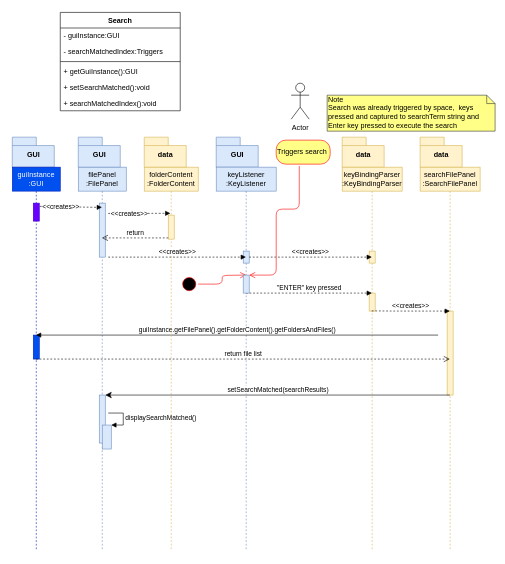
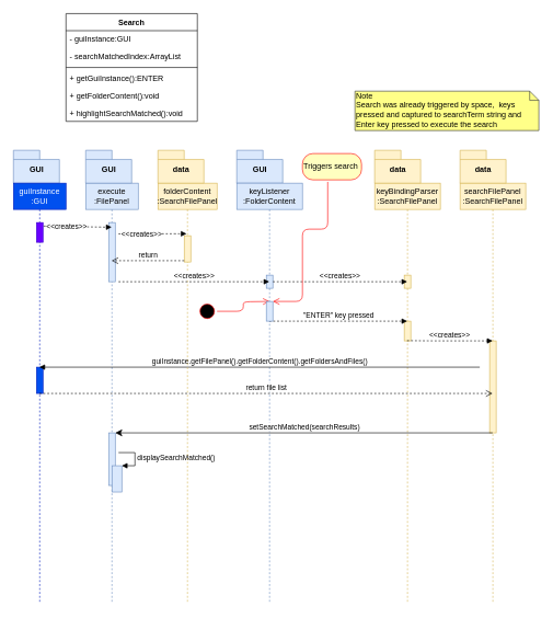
  <mxCell id="0" />
  <mxCell id="1" parent="0" />
  <mxCell id="2" value="GUI" style="shape=folder;fontStyle=1;spacingTop=10;tabWidth=40;tabHeight=14;tabPosition=left;html=1;fillColor=#dae8fc;strokeColor=#6c8ebf;" vertex="1" parent="1"><mxGeometry x="20" y="228" width="70" height="50" as="geometry" /></mxCell>
  <mxCell id="3" value="GUI" style="shape=folder;fontStyle=1;spacingTop=10;tabWidth=40;tabHeight=14;tabPosition=left;html=1;fillColor=#dae8fc;strokeColor=#6c8ebf;" vertex="1" parent="1"><mxGeometry x="360" y="228" width="70" height="50" as="geometry" /></mxCell>
  <mxCell id="4" value="guiInstance&lt;br&gt;:GUI" style="shape=umlLifeline;perimeter=lifelinePerimeter;whiteSpace=wrap;html=1;container=1;collapsible=0;recursiveResize=0;outlineConnect=0;fillColor=#0050ef;strokeColor=#001DBC;fontColor=#ffffff;" vertex="1" parent="1"><mxGeometry x="20" y="278" width="80" height="640" as="geometry" /></mxCell>
  <mxCell id="5" value="" style="html=1;points=[];perimeter=orthogonalPerimeter;fillColor=#6a00ff;strokeColor=#3700CC;fontColor=#ffffff;" vertex="1" parent="4"><mxGeometry x="35" y="60" width="10" height="30" as="geometry" /></mxCell>
  <mxCell id="6" value="" style="html=1;points=[];perimeter=orthogonalPerimeter;fillColor=#0050ef;strokeColor=#001DBC;fontColor=#ffffff;" vertex="1" parent="4"><mxGeometry x="35" y="280" width="10" height="40" as="geometry" /></mxCell>
- <mxCell id="7" value="filePanel&lt;br&gt;:FilePanel" style="shape=umlLifeline;perimeter=lifelinePerimeter;whiteSpace=wrap;html=1;container=1;collapsible=0;recursiveResize=0;outlineConnect=0;fillColor=#dae8fc;strokeColor=#6c8ebf;" vertex="1" parent="1"><mxGeometry x="130" y="278" width="80" height="640" as="geometry" /></mxCell>
+ <mxCell id="7" value="execute&lt;br&gt;:FilePanel" style="shape=umlLifeline;perimeter=lifelinePerimeter;whiteSpace=wrap;html=1;container=1;collapsible=0;recursiveResize=0;outlineConnect=0;fillColor=#dae8fc;strokeColor=#6c8ebf;" vertex="1" parent="1"><mxGeometry x="130" y="278" width="80" height="640" as="geometry" /></mxCell>
  <mxCell id="8" value="" style="html=1;points=[];perimeter=orthogonalPerimeter;fillColor=#dae8fc;strokeColor=#6c8ebf;" vertex="1" parent="7"><mxGeometry x="35" y="60" width="10" height="90" as="geometry" /></mxCell>
  <mxCell id="9" value="" style="html=1;points=[];perimeter=orthogonalPerimeter;fillColor=#dae8fc;strokeColor=#6c8ebf;" vertex="1" parent="7"><mxGeometry x="35" y="380" width="10" height="80" as="geometry" /></mxCell>
  <mxCell id="10" value="" style="html=1;points=[];perimeter=orthogonalPerimeter;fillColor=#dae8fc;strokeColor=#6c8ebf;" vertex="1" parent="7"><mxGeometry x="40" y="430" width="15" height="40" as="geometry" /></mxCell>
  <mxCell id="11" value="displaySearchMatched()" style="edgeStyle=orthogonalEdgeStyle;html=1;align=left;spacingLeft=2;endArrow=block;rounded=0;entryX=1;entryY=0;" edge="1" target="10" parent="7"><mxGeometry relative="1" as="geometry"><mxPoint x="50" y="410" as="sourcePoint" /><Array as="points"><mxPoint x="75" y="410" /></Array></mxGeometry></mxCell>
- <mxCell id="12" value="Actor" style="shape=umlActor;verticalLabelPosition=bottom;labelBackgroundColor=#ffffff;verticalAlign=top;html=1;" vertex="1" parent="1"><mxGeometry x="485" y="138" width="30" height="60" as="geometry" /></mxCell>
- <mxCell id="13" value="keyListener&lt;br&gt;:KeyListener" style="shape=umlLifeline;perimeter=lifelinePerimeter;whiteSpace=wrap;html=1;container=1;collapsible=0;recursiveResize=0;outlineConnect=0;fillColor=#dae8fc;strokeColor=#6c8ebf;" vertex="1" parent="1"><mxGeometry x="360" y="278" width="100" height="640" as="geometry" /></mxCell>
+ <mxCell id="13" value="keyListener&lt;br&gt;:FolderContent" style="shape=umlLifeline;perimeter=lifelinePerimeter;whiteSpace=wrap;html=1;container=1;collapsible=0;recursiveResize=0;outlineConnect=0;fillColor=#dae8fc;strokeColor=#6c8ebf;" vertex="1" parent="1"><mxGeometry x="360" y="278" width="100" height="640" as="geometry" /></mxCell>
  <mxCell id="14" value="" style="html=1;points=[];perimeter=orthogonalPerimeter;fillColor=#dae8fc;strokeColor=#6c8ebf;" vertex="1" parent="13"><mxGeometry x="45" y="140" width="10" height="20" as="geometry" /></mxCell>
- <mxCell id="15" value="Triggers search&amp;nbsp;" style="rounded=1;whiteSpace=wrap;html=1;arcSize=40;fontColor=#000000;fillColor=#ffff88;strokeColor=#ff0000;" vertex="1" parent="1"><mxGeometry x="460" y="233" width="90" height="40" as="geometry" /></mxCell>
- <mxCell id="16" value="keyBindingParser&lt;br&gt;:KeyBindingParser" style="shape=umlLifeline;perimeter=lifelinePerimeter;whiteSpace=wrap;html=1;container=1;collapsible=0;recursiveResize=0;outlineConnect=0;fillColor=#fff2cc;strokeColor=#d6b656;" vertex="1" parent="1"><mxGeometry x="570" y="278" width="100" height="640" as="geometry" /></mxCell>
+ <mxCell id="15" value="Triggers search&amp;nbsp;" style="rounded=1;whiteSpace=wrap;html=1;arcSize=40;fontColor=#000000;fillColor=#ffffc0;strokeColor=#ff0000;" vertex="1" parent="1"><mxGeometry x="460" y="233" width="90" height="40" as="geometry" /></mxCell>
+ <mxCell id="16" value="keyBindingParser&lt;br&gt;:SearchFilePanel" style="shape=umlLifeline;perimeter=lifelinePerimeter;whiteSpace=wrap;html=1;container=1;collapsible=0;recursiveResize=0;outlineConnect=0;fillColor=#fff2cc;strokeColor=#d6b656;" vertex="1" parent="1"><mxGeometry x="570" y="278" width="100" height="640" as="geometry" /></mxCell>
  <mxCell id="17" value="" style="html=1;points=[];perimeter=orthogonalPerimeter;fillColor=#fff2cc;strokeColor=#d6b656;" vertex="1" parent="16"><mxGeometry x="45" y="140" width="10" height="20" as="geometry" /></mxCell>
  <mxCell id="18" value="" style="html=1;points=[];perimeter=orthogonalPerimeter;fillColor=#fff2cc;strokeColor=#d6b656;" vertex="1" parent="16"><mxGeometry x="45" y="210" width="10" height="30" as="geometry" /></mxCell>
  <mxCell id="19" value="&quot;ENTER&quot; key pressed" style="html=1;verticalAlign=bottom;endArrow=block;dashed=1;" edge="1" parent="1" source="13" target="16"><mxGeometry width="80" relative="1" as="geometry"><mxPoint x="430" y="548" as="sourcePoint" /><mxPoint x="510" y="548" as="targetPoint" /><Array as="points"><mxPoint x="450" y="488" /><mxPoint x="590" y="488" /></Array></mxGeometry></mxCell>
  <mxCell id="20" value="searchFilePanel&lt;br&gt;:SearchFilePanel" style="shape=umlLifeline;perimeter=lifelinePerimeter;whiteSpace=wrap;html=1;container=1;collapsible=0;recursiveResize=0;outlineConnect=0;fillColor=#fff2cc;strokeColor=#d6b656;" vertex="1" parent="1"><mxGeometry x="700" y="278" width="100" height="640" as="geometry" /></mxCell>
  <mxCell id="21" value="" style="html=1;points=[];perimeter=orthogonalPerimeter;fillColor=#fff2cc;strokeColor=#d6b656;" vertex="1" parent="20"><mxGeometry x="45" y="240" width="10" height="140" as="geometry" /></mxCell>
  <mxCell id="22" value="" style="endArrow=block;dashed=1;endFill=1;endSize=6;html=1;exitX=1.1;exitY=0.179;exitDx=0;exitDy=0;exitPerimeter=0;" edge="1" parent="1" source="5" target="7"><mxGeometry width="160" relative="1" as="geometry"><mxPoint x="100" y="408" as="sourcePoint" /><mxPoint x="180" y="378" as="targetPoint" /><Array as="points"><mxPoint x="160" y="345" /></Array></mxGeometry></mxCell>
  <mxCell id="23" value="&amp;lt;&amp;lt;creates&amp;gt;&amp;gt;" style="edgeLabel;html=1;align=center;verticalAlign=middle;resizable=0;points=[];" vertex="1" connectable="0" parent="22"><mxGeometry x="-0.329" relative="1" as="geometry"><mxPoint as="offset" /></mxGeometry></mxCell>
  <mxCell id="24" value="GUI" style="shape=folder;fontStyle=1;spacingTop=10;tabWidth=40;tabHeight=14;tabPosition=left;html=1;fillColor=#dae8fc;strokeColor=#6c8ebf;" vertex="1" parent="1"><mxGeometry x="130" y="228" width="70" height="50" as="geometry" /></mxCell>
  <mxCell id="25" value="&amp;lt;&amp;lt;creates&amp;gt;&amp;gt;" style="html=1;verticalAlign=bottom;endArrow=block;dashed=1;" edge="1" parent="1" target="16"><mxGeometry relative="1" as="geometry"><mxPoint x="414.999" y="428" as="sourcePoint" /><mxPoint x="585" y="428" as="targetPoint" /><Array as="points"><mxPoint x="465.07" y="428" /><mxPoint x="505.07" y="428" /></Array></mxGeometry></mxCell>
  <mxCell id="26" value="&amp;lt;&amp;lt;creates&amp;gt;&amp;gt;" style="html=1;verticalAlign=bottom;endArrow=block;dashed=1;exitX=0.433;exitY=0.989;exitDx=0;exitDy=0;exitPerimeter=0;" edge="1" parent="1" source="18" target="20"><mxGeometry relative="1" as="geometry"><mxPoint x="619.999" y="577.71" as="sourcePoint" /><mxPoint x="730.07" y="577.71" as="targetPoint" /><Array as="points"><mxPoint x="660" y="518" /><mxPoint x="720" y="518" /></Array></mxGeometry></mxCell>
  <mxCell id="27" value="guiInstance.getFilePanel().getFolderContent().getFoldersAndFiles()" style="html=1;verticalAlign=bottom;endArrow=none;startArrow=block;startFill=1;endFill=0;" edge="1" parent="1" source="4"><mxGeometry width="80" relative="1" as="geometry"><mxPoint x="110" y="558" as="sourcePoint" /><mxPoint x="730" y="558" as="targetPoint" /></mxGeometry></mxCell>
- <mxCell id="28" value="folderContent&lt;br&gt;:FolderContent" style="shape=umlLifeline;perimeter=lifelinePerimeter;whiteSpace=wrap;html=1;container=1;collapsible=0;recursiveResize=0;outlineConnect=0;fillColor=#fff2cc;strokeColor=#d6b656;" vertex="1" parent="1"><mxGeometry x="240" y="278" width="90" height="640" as="geometry" /></mxCell>
+ <mxCell id="28" value="folderContent&lt;br&gt;:SearchFilePanel" style="shape=umlLifeline;perimeter=lifelinePerimeter;whiteSpace=wrap;html=1;container=1;collapsible=0;recursiveResize=0;outlineConnect=0;fillColor=#fff2cc;strokeColor=#d6b656;" vertex="1" parent="1"><mxGeometry x="240" y="278" width="90" height="640" as="geometry" /></mxCell>
  <mxCell id="29" value="" style="html=1;points=[];perimeter=orthogonalPerimeter;fillColor=#fff2cc;strokeColor=#d6b656;" vertex="1" parent="28"><mxGeometry x="40" y="80" width="10" height="40" as="geometry" /></mxCell>
  <mxCell id="30" value="data" style="shape=folder;fontStyle=1;spacingTop=10;tabWidth=40;tabHeight=14;tabPosition=left;html=1;fillColor=#fff2cc;strokeColor=#d6b656;" vertex="1" parent="1"><mxGeometry x="240" y="228" width="70" height="50" as="geometry" /></mxCell>
  <mxCell id="31" value="data" style="shape=folder;fontStyle=1;spacingTop=10;tabWidth=40;tabHeight=14;tabPosition=left;html=1;fillColor=#fff2cc;strokeColor=#d6b656;" vertex="1" parent="1"><mxGeometry x="570" y="228" width="70" height="50" as="geometry" /></mxCell>
  <mxCell id="32" value="data" style="shape=folder;fontStyle=1;spacingTop=10;tabWidth=40;tabHeight=14;tabPosition=left;html=1;fillColor=#fff2cc;strokeColor=#d6b656;" vertex="1" parent="1"><mxGeometry x="700" y="228" width="70" height="50" as="geometry" /></mxCell>
  <mxCell id="33" value="" style="ellipse;html=1;shape=startState;fillColor=#000000;strokeColor=#ff0000;" vertex="1" parent="1"><mxGeometry x="300" y="458" width="30" height="30" as="geometry" /></mxCell>
  <mxCell id="34" value="" style="edgeStyle=orthogonalEdgeStyle;html=1;verticalAlign=bottom;endArrow=open;endSize=8;strokeColor=#ff0000;" edge="1" source="33" parent="1"><mxGeometry relative="1" as="geometry"><mxPoint x="410" y="458" as="targetPoint" /></mxGeometry></mxCell>
  <mxCell id="35" value="return" style="html=1;verticalAlign=bottom;endArrow=open;dashed=1;endSize=8;exitX=0;exitY=0.95;" edge="1" source="29" parent="1" target="7"><mxGeometry relative="1" as="geometry"><mxPoint x="210" y="414" as="targetPoint" /></mxGeometry></mxCell>
  <mxCell id="36" value="" style="endArrow=block;dashed=1;endFill=1;endSize=6;html=1;exitX=1.1;exitY=0.179;exitDx=0;exitDy=0;exitPerimeter=0;" edge="1" parent="1"><mxGeometry width="160" relative="1" as="geometry"><mxPoint x="180" y="355.16" as="sourcePoint" /><mxPoint x="283.5" y="355" as="targetPoint" /><Array as="points"><mxPoint x="274" y="355" /></Array></mxGeometry></mxCell>
  <mxCell id="37" value="&amp;lt;&amp;lt;creates&amp;gt;&amp;gt;" style="edgeLabel;html=1;align=center;verticalAlign=middle;resizable=0;points=[];" vertex="1" connectable="0" parent="36"><mxGeometry x="-0.329" relative="1" as="geometry"><mxPoint as="offset" /></mxGeometry></mxCell>
  <mxCell id="38" value="&amp;lt;&amp;lt;creates&amp;gt;&amp;gt;" style="html=1;verticalAlign=bottom;endArrow=block;dashed=1;" edge="1" parent="1" target="13"><mxGeometry relative="1" as="geometry"><mxPoint x="179.999" y="428" as="sourcePoint" /><mxPoint x="350" y="428" as="targetPoint" /><Array as="points"><mxPoint x="230.07" y="428" /><mxPoint x="270.07" y="428" /></Array></mxGeometry></mxCell>
  <mxCell id="39" value="setSearchMatched(searchResults)" style="html=1;verticalAlign=bottom;endArrow=classic;endSize=8;startArrow=none;startFill=0;endFill=1;" edge="1" parent="1" source="20"><mxGeometry relative="1" as="geometry"><mxPoint x="645" y="658" as="sourcePoint" /><mxPoint x="175" y="658" as="targetPoint" /></mxGeometry></mxCell>
  <mxCell id="40" value="" style="html=1;points=[];perimeter=orthogonalPerimeter;fillColor=#dae8fc;strokeColor=#6c8ebf;" vertex="1" parent="1"><mxGeometry x="405" y="458" width="10" height="30" as="geometry" /></mxCell>
  <mxCell id="41" value="" style="edgeStyle=orthogonalEdgeStyle;html=1;verticalAlign=bottom;endArrow=open;endSize=8;strokeColor=#ff0000;exitX=0.428;exitY=1.075;exitDx=0;exitDy=0;exitPerimeter=0;" edge="1" parent="1" source="15" target="40"><mxGeometry relative="1" as="geometry"><mxPoint x="409.667" y="478" as="targetPoint" /><mxPoint x="500" y="273" as="sourcePoint" /><Array as="points"><mxPoint x="499" y="348" /><mxPoint x="460" y="348" /><mxPoint x="460" y="458" /></Array></mxGeometry></mxCell>
- <mxCell id="42" value="Note&lt;br&gt;&lt;span style=&quot;text-align: center&quot;&gt;Search was already triggered by space,&amp;nbsp;&lt;/span&gt;&lt;span style=&quot;text-align: center&quot;&gt;&amp;nbsp;keys pressed&lt;/span&gt;&lt;span style=&quot;text-align: center&quot;&gt;&amp;nbsp;and captured to searchTerm string&amp;nbsp;&lt;/span&gt;&lt;span style=&quot;text-align: center&quot;&gt;and Enter key pressed&lt;/span&gt;&lt;span style=&quot;text-align: center&quot;&gt;&amp;nbsp;to execute the search&lt;/span&gt;" style="shape=note;whiteSpace=wrap;html=1;size=14;verticalAlign=top;align=left;spacingTop=-6;fillColor=#ffff88;strokeColor=#36393d;" vertex="1" parent="1"><mxGeometry x="545" y="158" width="280" height="60" as="geometry" /></mxCell>
+ <mxCell id="42" value="Note&lt;br&gt;&lt;span style=&quot;text-align: center&quot;&gt;Search was already triggered by space,&amp;nbsp;&lt;/span&gt;&lt;span style=&quot;text-align: center&quot;&gt;&amp;nbsp;keys pressed&lt;/span&gt;&lt;span style=&quot;text-align: center&quot;&gt;&amp;nbsp;and captured to searchTerm string&amp;nbsp;&lt;/span&gt;&lt;span style=&quot;text-align: center&quot;&gt;and Enter key pressed&lt;/span&gt;&lt;span style=&quot;text-align: center&quot;&gt;&amp;nbsp;to execute the search&lt;/span&gt;" style="shape=note;whiteSpace=wrap;html=1;size=14;verticalAlign=top;align=left;spacingTop=-6;fillColor=#ffff88;strokeColor=#36393d;" vertex="1" parent="1"><mxGeometry x="540" y="138" width="280" height="60" as="geometry" /></mxCell>
  <mxCell id="43" value="return file list" style="html=1;verticalAlign=bottom;endArrow=open;dashed=1;endSize=8;" edge="1" source="4" parent="1" target="20"><mxGeometry relative="1" as="geometry"><mxPoint x="170" y="835" as="targetPoint" /><Array as="points"><mxPoint x="150" y="598" /><mxPoint x="260" y="598" /></Array></mxGeometry></mxCell>
  <mxCell id="44" value="Search" style="swimlane;fontStyle=1;align=center;verticalAlign=top;childLayout=stackLayout;horizontal=1;startSize=26;horizontalStack=0;resizeParent=1;resizeParentMax=0;resizeLast=0;collapsible=1;marginBottom=0;" vertex="1" parent="1"><mxGeometry x="100" y="20" width="200" height="164" as="geometry"><mxRectangle x="130" y="-106" width="90" height="26" as="alternateBounds" /></mxGeometry></mxCell>
  <mxCell id="45" value="- guiInstance:GUI" style="text;strokeColor=none;fillColor=none;align=left;verticalAlign=top;spacingLeft=4;spacingRight=4;overflow=hidden;rotatable=0;points=[[0,0.5],[1,0.5]];portConstraint=eastwest;" vertex="1" parent="44"><mxGeometry y="26" width="200" height="26" as="geometry" /></mxCell>
- <mxCell id="46" value="- searchMatchedIndex:Triggers" style="text;strokeColor=none;fillColor=none;align=left;verticalAlign=top;spacingLeft=4;spacingRight=4;overflow=hidden;rotatable=0;points=[[0,0.5],[1,0.5]];portConstraint=eastwest;" vertex="1" parent="44"><mxGeometry y="52" width="200" height="26" as="geometry" /></mxCell>
+ <mxCell id="46" value="- searchMatchedIndex:ArrayList" style="text;strokeColor=none;fillColor=none;align=left;verticalAlign=top;spacingLeft=4;spacingRight=4;overflow=hidden;rotatable=0;points=[[0,0.5],[1,0.5]];portConstraint=eastwest;" vertex="1" parent="44"><mxGeometry y="52" width="200" height="26" as="geometry" /></mxCell>
  <mxCell id="47" value="" style="line;strokeWidth=1;fillColor=none;align=left;verticalAlign=middle;spacingTop=-1;spacingLeft=3;spacingRight=3;rotatable=0;labelPosition=right;points=[];portConstraint=eastwest;" vertex="1" parent="44"><mxGeometry y="78" width="200" height="8" as="geometry" /></mxCell>
- <mxCell id="48" value="+ getGuiInstance():GUI" style="text;strokeColor=none;fillColor=none;align=left;verticalAlign=top;spacingLeft=4;spacingRight=4;overflow=hidden;rotatable=0;points=[[0,0.5],[1,0.5]];portConstraint=eastwest;" vertex="1" parent="44"><mxGeometry y="86" width="200" height="26" as="geometry" /></mxCell>
- <mxCell id="49" value="+ setSearchMatched():void" style="text;strokeColor=none;fillColor=none;align=left;verticalAlign=top;spacingLeft=4;spacingRight=4;overflow=hidden;rotatable=0;points=[[0,0.5],[1,0.5]];portConstraint=eastwest;" vertex="1" parent="44"><mxGeometry y="112" width="200" height="26" as="geometry" /></mxCell>
- <mxCell id="50" value="+ searchMatchedIndex():void" style="text;strokeColor=none;fillColor=none;align=left;verticalAlign=top;spacingLeft=4;spacingRight=4;overflow=hidden;rotatable=0;points=[[0,0.5],[1,0.5]];portConstraint=eastwest;" vertex="1" parent="44"><mxGeometry y="138" width="200" height="26" as="geometry" /></mxCell>
+ <mxCell id="48" value="+ getGuiInstance():ENTER" style="text;strokeColor=none;fillColor=none;align=left;verticalAlign=top;spacingLeft=4;spacingRight=4;overflow=hidden;rotatable=0;points=[[0,0.5],[1,0.5]];portConstraint=eastwest;" vertex="1" parent="44"><mxGeometry y="86" width="200" height="26" as="geometry" /></mxCell>
+ <mxCell id="49" value="+ getFolderContent():void" style="text;strokeColor=none;fillColor=none;align=left;verticalAlign=top;spacingLeft=4;spacingRight=4;overflow=hidden;rotatable=0;points=[[0,0.5],[1,0.5]];portConstraint=eastwest;" vertex="1" parent="44"><mxGeometry y="112" width="200" height="26" as="geometry" /></mxCell>
+ <mxCell id="50" value="+ highlightSearchMatched():void" style="text;strokeColor=none;fillColor=none;align=left;verticalAlign=top;spacingLeft=4;spacingRight=4;overflow=hidden;rotatable=0;points=[[0,0.5],[1,0.5]];portConstraint=eastwest;" vertex="1" parent="44"><mxGeometry y="138" width="200" height="26" as="geometry" /></mxCell>
